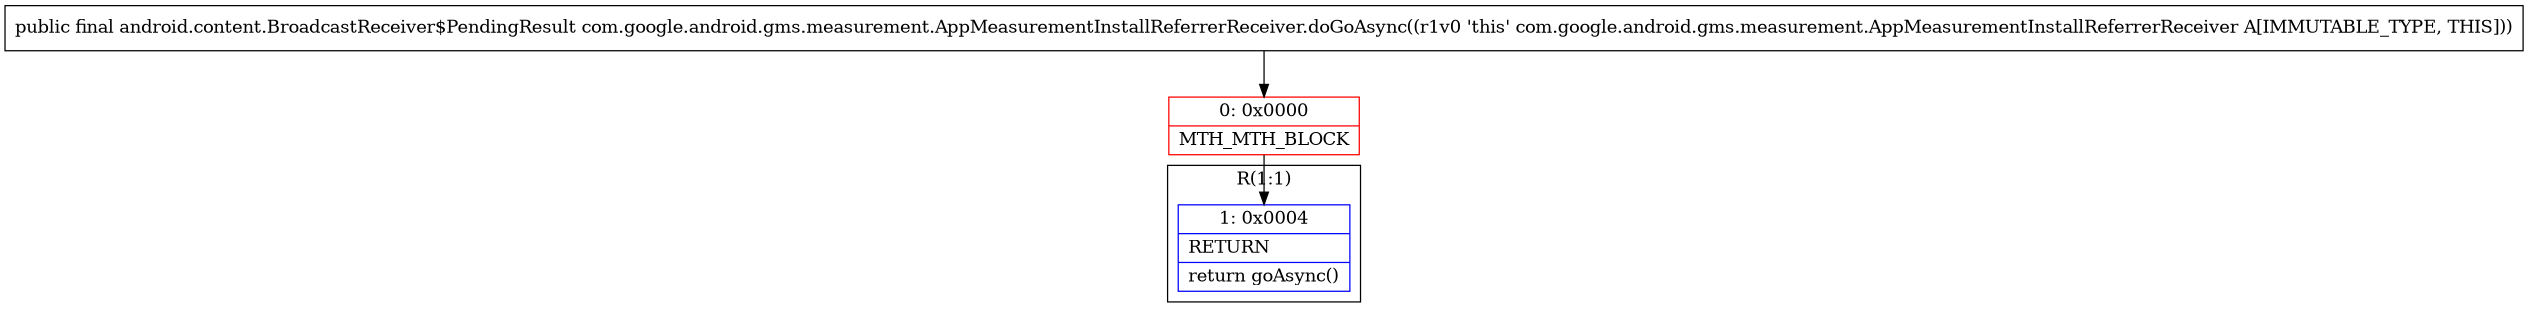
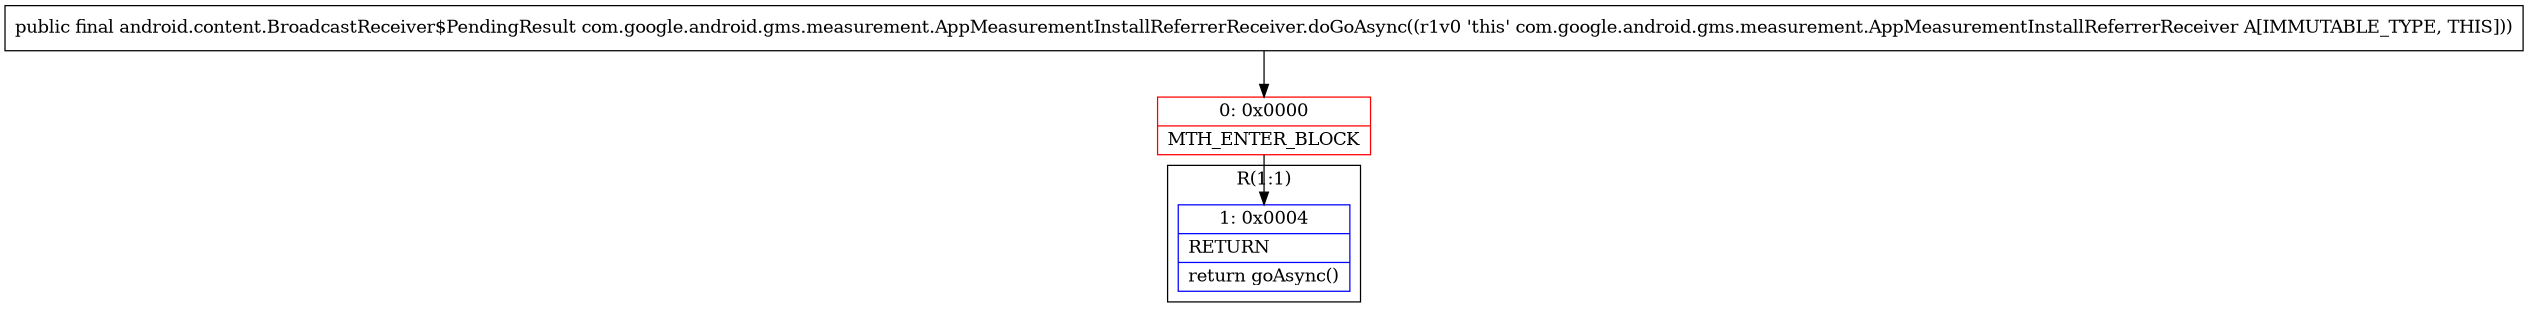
  digraph {
    node [shape=record]
    n1 [color=blue label="{1\:\ 0x0004|RETURN\l|return goAsync()\l}"]
-   n2 [color=red label="{0\:\ 0x0000|MTH_MTH_BLOCK\l}"]
+   n2 [color=red label="{0\:\ 0x0000|MTH_ENTER_BLOCK\l}"]
    n3 [label="{public final android.content.BroadcastReceiver$PendingResult com.google.android.gms.measurement.AppMeasurementInstallReferrerReceiver.doGoAsync((r1v0 'this' com.google.android.gms.measurement.AppMeasurementInstallReferrerReceiver A[IMMUTABLE_TYPE, THIS])) }"]
    subgraph cluster_1 {
      label="R(1:1)"
      n1
    }
    n2 -> n1
    n3 -> n2
  }
